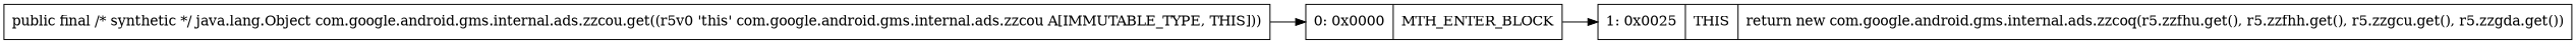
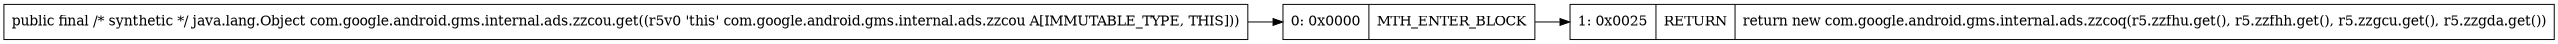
  digraph {
    rankdir=LR
    node [shape=record]
    n1 [label="{0\:\ 0x0000|MTH_ENTER_BLOCK\l}"]
-   n2 [label="{1\:\ 0x0025|THIS\l|return new com.google.android.gms.internal.ads.zzcoq(r5.zzfhu.get(), r5.zzfhh.get(), r5.zzgcu.get(), r5.zzgda.get())\l}"]
+   n2 [label="{1\:\ 0x0025|RETURN\l|return new com.google.android.gms.internal.ads.zzcoq(r5.zzfhu.get(), r5.zzfhh.get(), r5.zzgcu.get(), r5.zzgda.get())\l}"]
    n3 [label="{public final \/* synthetic *\/ java.lang.Object com.google.android.gms.internal.ads.zzcou.get((r5v0 'this' com.google.android.gms.internal.ads.zzcou A[IMMUTABLE_TYPE, THIS])) }"]
    n1 -> n2
    n3 -> n1
  }
